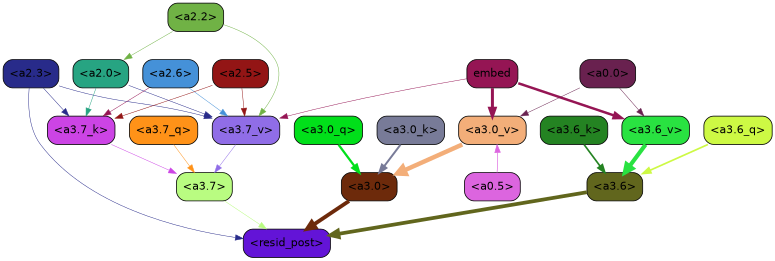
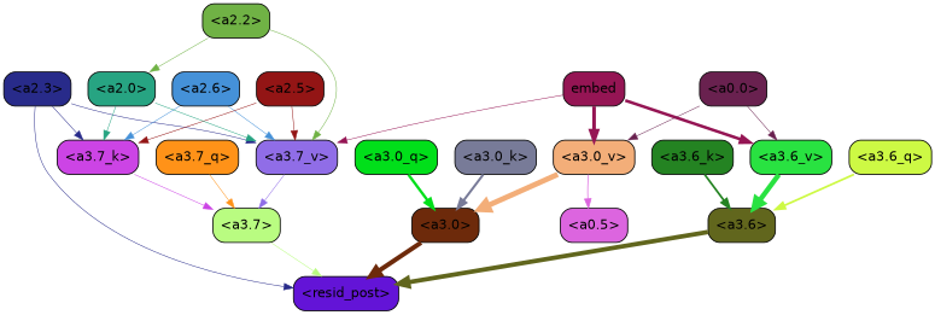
  strict digraph {
    splines=true
    node [color=black fontname=Helvetica shape=box style="filled, rounded"]
    edge [color="#282b8a" penwidth=0.6]
    "<a3.7>" [fillcolor="#b9fc81"]
    "<resid_post>" [fillcolor="#6314d7"]
    "<a3.6>" [fillcolor="#61661d"]
    "<a3.0>" [fillcolor="#6d2a0b"]
    "<a2.3>" [fillcolor="#282b8a"]
    "<a3.7_k>" [fillcolor="#cc44e5"]
    "<a3.7_v>" [fillcolor="#906de7"]
    "<a3.7_q>" [fillcolor="#ff9218"]
    "<a3.6_q>" [fillcolor="#cdf944"]
    "<a3.0_q>" [fillcolor="#01df1a"]
    "<a3.6_k>" [fillcolor="#248322"]
    "<a3.0_k>" [fillcolor="#787b98"]
    "<a3.6_v>" [fillcolor="#29e241"]
    "<a3.0_v>" [fillcolor="#f3ae79"]
    "<a2.6>" [fillcolor="#4591d8"]
    "<a2.5>" [fillcolor="#931515"]
    "<a2.2>" [fillcolor="#70b245"]
    "<a2.0>" [fillcolor="#27a482"]
    embed [fillcolor="#951554"]
    "<a0.5>" [fillcolor="#dc65df"]
    "<a0.0>" [fillcolor="#69214f"]
    "<a3.7>" -> "<resid_post>" [color="#b9fc81"]
    "<a3.6>" -> "<resid_post>" [color="#61661d" penwidth=4.751592040061951]
    "<a3.0>" -> "<resid_post>" [color="#6d2a0b" penwidth=4.904066681861877]
    "<a2.3>" -> "<resid_post>"
    "<a2.3>" -> "<a3.7_k>" [penwidth=0.6069068089127541]
    "<a2.3>" -> "<a3.7_v>"
    "<a3.7_k>" -> "<a3.7>" [color="#cc44e5"]
    "<a3.7_v>" -> "<a3.7>" [color="#906de7"]
    "<a3.7_q>" -> "<a3.7>" [color="#ff9218"]
    "<a3.6_q>" -> "<a3.6>" [color="#cdf944" penwidth=2.160832464694977]
    "<a3.0_q>" -> "<a3.0>" [color="#01df1a" penwidth=2.870753765106201]
    "<a3.6_k>" -> "<a3.6>" [color="#248322" penwidth=2.13908451795578]
    "<a3.0_k>" -> "<a3.0>" [color="#787b98" penwidth=2.520303964614868]
    "<a3.6_v>" -> "<a3.6>" [color="#29e241" penwidth=5.297133803367615]
    "<a3.0_v>" -> "<a3.0>" [color="#f3ae79" penwidth=5.680712580680847]
-   "<a2.6>" -> "<a3.7_k>" [color="#951554"]
+   "<a2.6>" -> "<a3.7_k>" [color="#4591d8"]
    "<a2.6>" -> "<a3.7_v>" [color="#4591d8"]
    "<a2.5>" -> "<a3.7_k>" [color="#931515"]
    "<a2.5>" -> "<a3.7_v>" [color="#931515"]
    "<a2.2>" -> "<a3.7_v>" [color="#70b245"]
    "<a2.2>" -> "<a2.0>" [color="#70b245"]
    "<a2.0>" -> "<a3.7_k>" [color="#27a482"]
-   "<a2.0>" -> "<a3.7_v>"
+   "<a2.0>" -> "<a3.7_v>" [color="#27a482"]
    embed -> "<a3.7_v>" [color="#951554"]
    embed -> "<a3.6_v>" [color="#951554" penwidth=3.1840110421180725]
    embed -> "<a3.0_v>" [color="#951554" penwidth=3.8132747188210487]
-   "<a0.5>" -> "<a3.0_v>" [color="#dc65df" penwidth=0.8331108838319778]
+   "<a3.0_v>" -> "<a0.5>" [color="#dc65df" penwidth=0.8331108838319778]
    "<a0.0>" -> "<a3.6_v>" [color="#69214f"]
    "<a0.0>" -> "<a3.0_v>" [color="#69214f"]
  }
